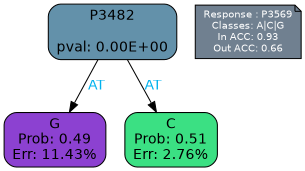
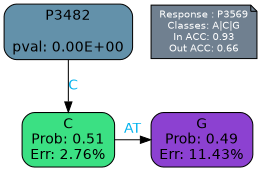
  digraph {
    ranksep=equally
    splines=polylines
    node [color=black fontname=helvetica shape=box style="filled, rounded"]
    edge [fontcolor=deepskyblue2 fontname=helvetica]
    n1 [fillcolor="#8c41d1" label="G\nProb: 0.49\nErr: 11.43%"]
    n2 [fillcolor="#3be083" label="C\nProb: 0.51\nErr: 2.76%"]
    n3 [align=left fillcolor=slategray fontcolor=white fontsize=10 label="Response : P3569\nClasses: A|C|G\nIn ACC: 0.93\nOut ACC: 0.66\n" shape=note style=filled]
    n4 [fillcolor="#6391aa" label="P3482\n\npval: 0.00E+00"]
    subgraph sub_1 {
      rank=same
      n1
      n2
    }
    subgraph sub_2 {
      rank=same
      n3
      n4
    }
-   n4 -> n1 [label=AT]
-   n4 -> n2 [label=AT]
+   n2 -> n1 [label=AT]
+   n4 -> n2 [label=C]
  }
